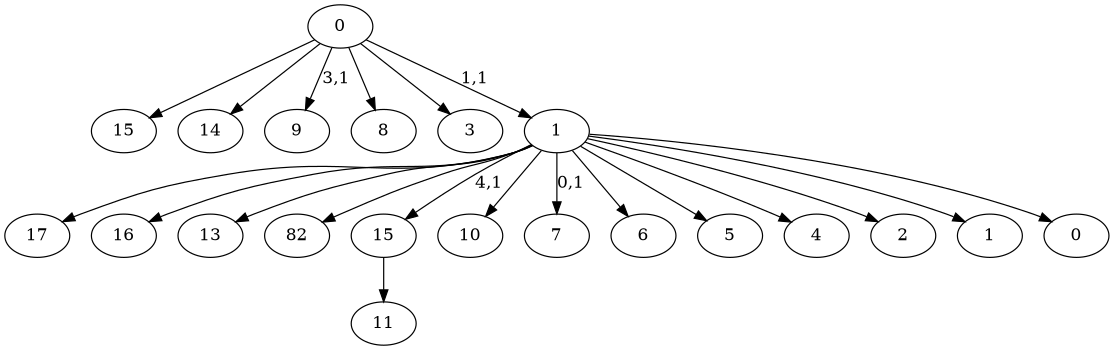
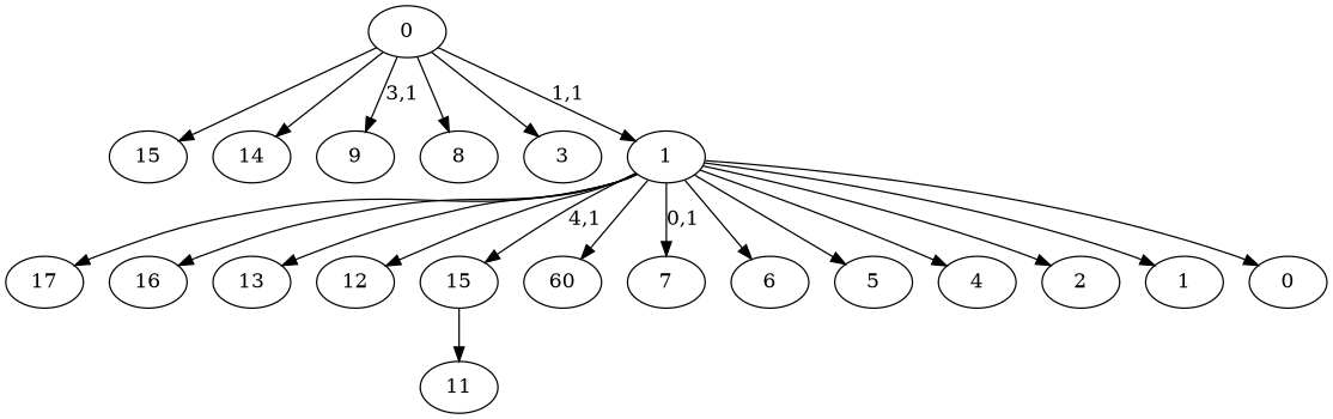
  digraph {
    n1 [label=17]
    n2 [label=16]
    n3 [label=15]
    n4 [label=14]
    n5 [label=13]
-   n6 [label=82]
+   n6 [label=12]
    n7 [label=11]
    15
-   n9 [label=10]
+   n9 [label=60]
    n10 [label=9]
    n11 [label=8]
    n12 [label=7]
    n13 [label=6]
    n14 [label=5]
    n15 [label=4]
    n16 [label=3]
    n17 [label=2]
    n18 [label=1]
    n19 [label=0]
    1
    0
    15 -> n7
    1 -> n1
    1 -> n2
    1 -> n5
    1 -> n6
    1 -> 15 [label="4,1"]
    1 -> n9
    1 -> n12 [label="0,1"]
    1 -> n13
    1 -> n14
    1 -> n15
    1 -> n17
    1 -> n18
    1 -> n19
    0 -> n3
    0 -> n4
    0 -> n10 [label="3,1"]
    0 -> n11
    0 -> n16
    0 -> 1 [label="1,1"]
  }
